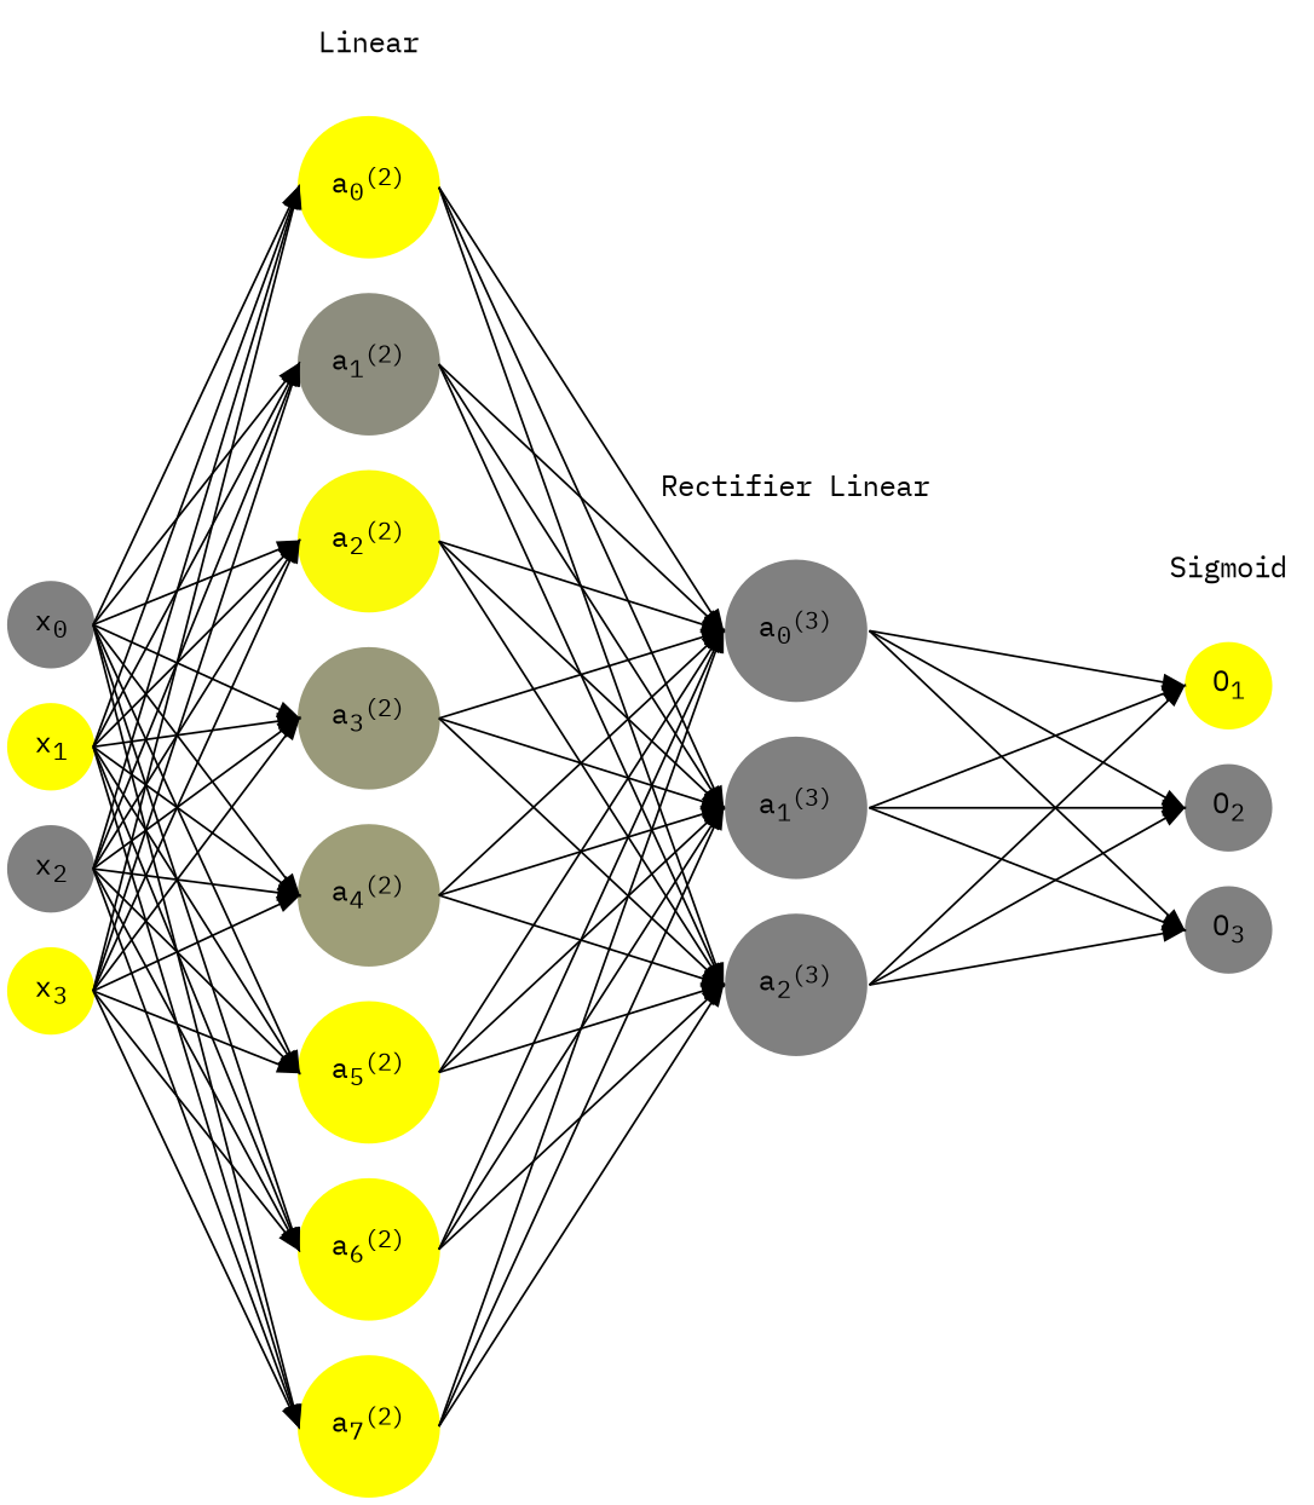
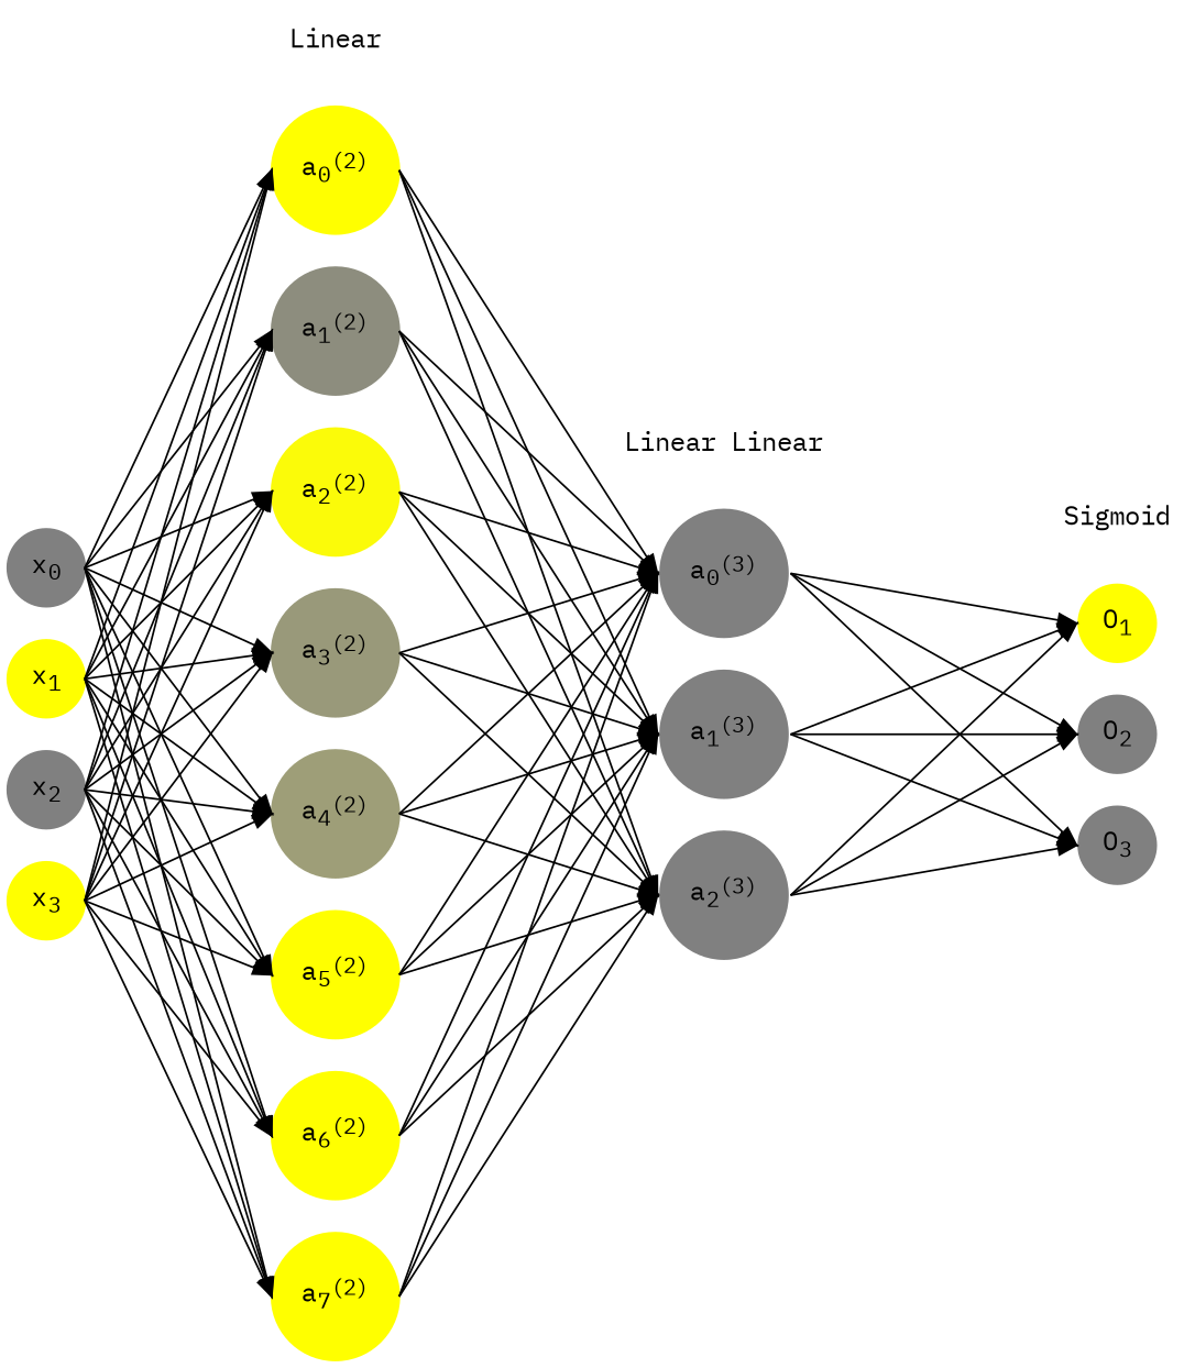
  digraph {
    rankdir=LR
    ranksep=1.4
    splines=false
    fontname="IBM Plex Mono"
    node [color="0.1667, 0.0, 0.5" fillcolor="0.1667, 0.0, 0.5" shape=circle style=filled fontname="IBM Plex Mono"]
    edge [headport=w style=solid tailport=e fontname="IBM Plex Mono"]
    n1 [label=<x<sub>0</sub>>]
    n2 [color="0.1667, 1.0, 1.0" fillcolor="0.1667, 1.0, 1.0" label=<x<sub>1</sub>>]
    n3 [label=<x<sub>2</sub>>]
    n4 [color="0.1667, 1.0, 1.0" fillcolor="0.1667, 1.0, 1.0" label=<x<sub>3</sub>>]
    n5 [color="0.1667, 1.664472, 1.332236" fillcolor="0.1667, 1.664472, 1.332236" label=<a<sub>0</sub><sup>(2)</sup>>]
    n6 [color="0.1667, 0.109237, 0.554619" fillcolor="0.1667, 0.109237, 0.554619" label=<a<sub>1</sub><sup>(2)</sup>>]
    n7 [color="0.1667, 0.963969, 0.981985" fillcolor="0.1667, 0.963969, 0.981985" label=<a<sub>2</sub><sup>(2)</sup>>]
    n8 [color="0.1667, 0.202960, 0.601480" fillcolor="0.1667, 0.202960, 0.601480" label=<a<sub>3</sub><sup>(2)</sup>>]
    n9 [color="0.1667, 0.240512, 0.620256" fillcolor="0.1667, 0.240512, 0.620256" label=<a<sub>4</sub><sup>(2)</sup>>]
    n10 [color="0.1667, 2.127133, 1.563567" fillcolor="0.1667, 2.127133, 1.563567" label=<a<sub>5</sub><sup>(2)</sup>>]
    n11 [color="0.1667, 1.895073, 1.447536" fillcolor="0.1667, 1.895073, 1.447536" label=<a<sub>6</sub><sup>(2)</sup>>]
    n12 [color="0.1667, 1.606916, 1.303458" fillcolor="0.1667, 1.606916, 1.303458" label=<a<sub>7</sub><sup>(2)</sup>>]
    n13 [color="0.1667, 0.000000, 0.500000" fillcolor="0.1667, 0.000000, 0.500000" label=<a<sub>0</sub><sup>(3)</sup>>]
    n14 [color="0.1667, 0.000000, 0.500000" fillcolor="0.1667, 0.000000, 0.500000" label=<a<sub>1</sub><sup>(3)</sup>>]
    n15 [color="0.1667, 0.000000, 0.500000" fillcolor="0.1667, 0.000000, 0.500000" label=<a<sub>2</sub><sup>(3)</sup>>]
    n16 [color="0.1667, 1.0, 1.0" fillcolor="0.1667, 1.0, 1.0" label=<O<sub>1</sub>>]
    n17 [label=<O<sub>2</sub>>]
    n18 [label=<O<sub>3</sub>>]
    n19 [label=Linear shape=plaintext color="" fillcolor="" style=""]
-   n20 [label="Rectifier Linear" shape=plaintext color="" fillcolor="" style=""]
+   n20 [label="Linear Linear" shape=plaintext color="" fillcolor="" style=""]
    n21 [label=Sigmoid shape=plaintext color="" fillcolor="" style=""]
    subgraph sub_1 {
      n1
    }
    subgraph sub_2 {
      n2
    }
    subgraph sub_3 {
      n3
    }
    subgraph sub_4 {
      n4
    }
    subgraph sub_5 {
      n5
    }
    subgraph sub_6 {
      n6
    }
    subgraph sub_7 {
      n7
    }
    subgraph sub_8 {
      n8
    }
    subgraph sub_9 {
      n9
    }
    subgraph sub_10 {
      n10
    }
    subgraph sub_11 {
      n11
    }
    subgraph sub_12 {
      n12
    }
    subgraph sub_13 {
      n13
    }
    subgraph sub_14 {
      n14
    }
    subgraph sub_15 {
      n15
    }
    subgraph sub_16 {
      n16
    }
    subgraph sub_17 {
      n17
    }
    subgraph sub_18 {
      n18
    }
    subgraph sub_19 {
      rank=same
      n1
      n2
      n3
      n4
    }
    subgraph sub_20 {
      rank=same
      n5
      n6
      n7
      n8
      n9
      n10
      n11
      n12
    }
    subgraph sub_21 {
      rank=same
      n13
      n14
      n15
    }
    subgraph sub_22 {
      rank=same
      n16
      n17
      n18
    }
    subgraph sub_23 {
      rank=same
      n5
      n19
    }
    subgraph sub_24 {
      rank=same
      n13
      n20
    }
    subgraph sub_25 {
      rank=same
      n16
      n21
    }
    n1 -> n2 [style=invis]
    n1 -> n5
    n1 -> n6
    n1 -> n7
    n1 -> n8
    n1 -> n9
    n1 -> n10
    n1 -> n11
    n1 -> n12
    n2 -> n3 [style=invis]
    n2 -> n5
    n2 -> n6
    n2 -> n7
    n2 -> n8
    n2 -> n9
    n2 -> n10
    n2 -> n11
    n2 -> n12
    n3 -> n4 [style=invis]
    n3 -> n5
    n3 -> n6
    n3 -> n7
    n3 -> n8
    n3 -> n9
    n3 -> n10
    n3 -> n11
    n3 -> n12
    n4 -> n5
    n4 -> n6
    n4 -> n7
    n4 -> n8
    n4 -> n9
    n4 -> n10
    n4 -> n11
    n4 -> n12
    n5 -> n6 [style=invis]
    n5 -> n13
    n5 -> n14
    n5 -> n15
    n6 -> n7 [style=invis]
    n6 -> n13
    n6 -> n14
    n6 -> n15
    n7 -> n8 [style=invis]
    n7 -> n13
    n7 -> n14
    n7 -> n15
    n8 -> n9 [style=invis]
    n8 -> n13
    n8 -> n14
    n8 -> n15
    n9 -> n10 [style=invis]
    n9 -> n13
    n9 -> n14
    n9 -> n15
    n10 -> n11 [style=invis]
    n10 -> n13
    n10 -> n14
    n10 -> n15
    n11 -> n12 [style=invis]
    n11 -> n13
    n11 -> n14
    n11 -> n15
    n12 -> n13
    n12 -> n14
    n12 -> n15
    n13 -> n14 [style=invis]
    n13 -> n16
    n13 -> n17
    n13 -> n18
    n14 -> n15 [style=invis]
    n14 -> n16
    n14 -> n17
    n14 -> n18
    n15 -> n16
    n15 -> n17
    n15 -> n18
    n16 -> n17 [style=invis]
    n17 -> n18 [style=invis]
    n19 -> n5 [style=invis]
    n20 -> n13 [style=invis]
    n21 -> n16 [style=invis]
  }
